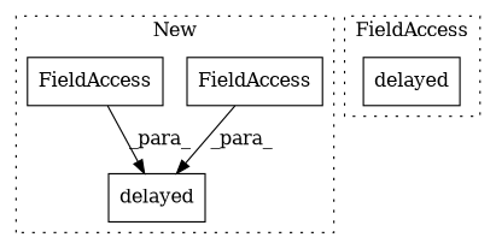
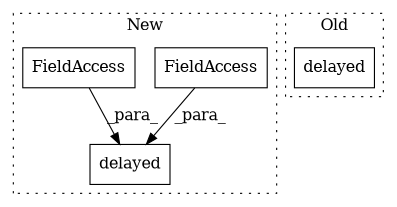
  digraph {
    node [a=32 l="8,1" shape=box]
    n1 [label=delayed s="12858,12983"]
    n2 [a=22 l=7 label=FieldAccess s=12959]
    n3 [a=22 l=7 label=FieldAccess s=12951]
    n4 [label=delayed s="10169,10206"]
    subgraph cluster_1 {
      label=New
      style=dotted
      n1
      n2
      n3
    }
    subgraph cluster_2 {
-     label=FieldAccess
+     label=Old
      style=dotted
      n4
    }
    n2 -> n1 [label=_para_]
    n3 -> n1 [label=_para_]
  }
